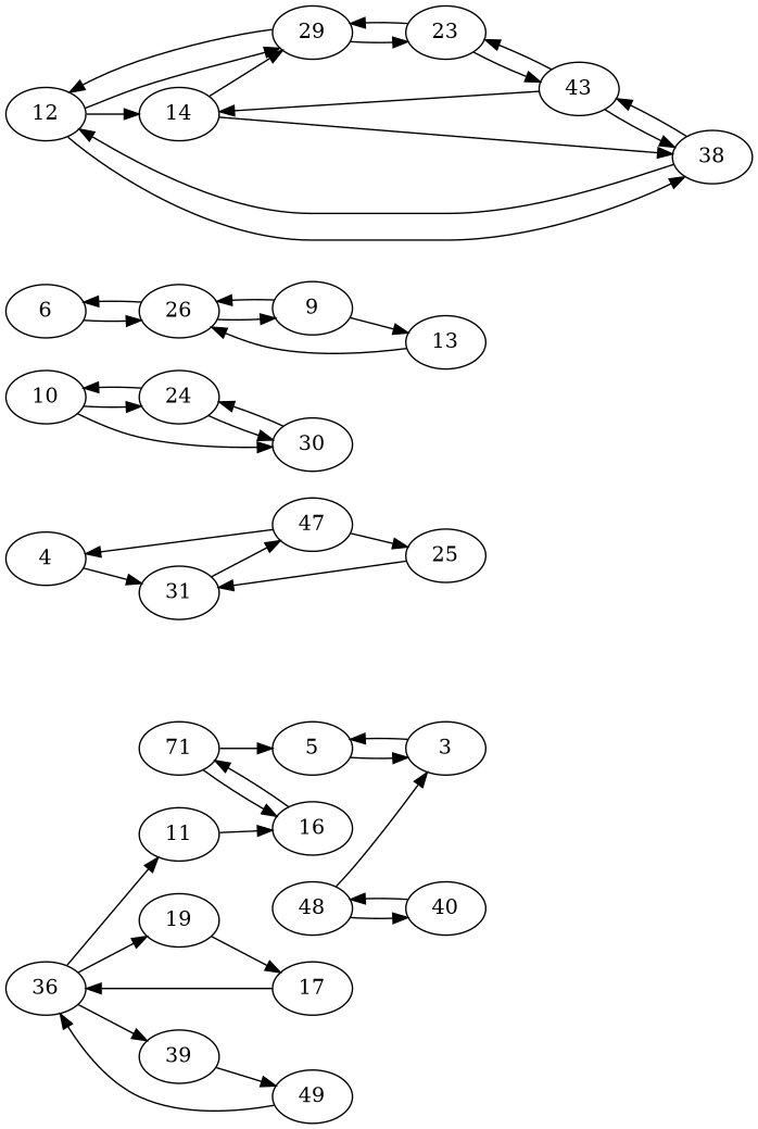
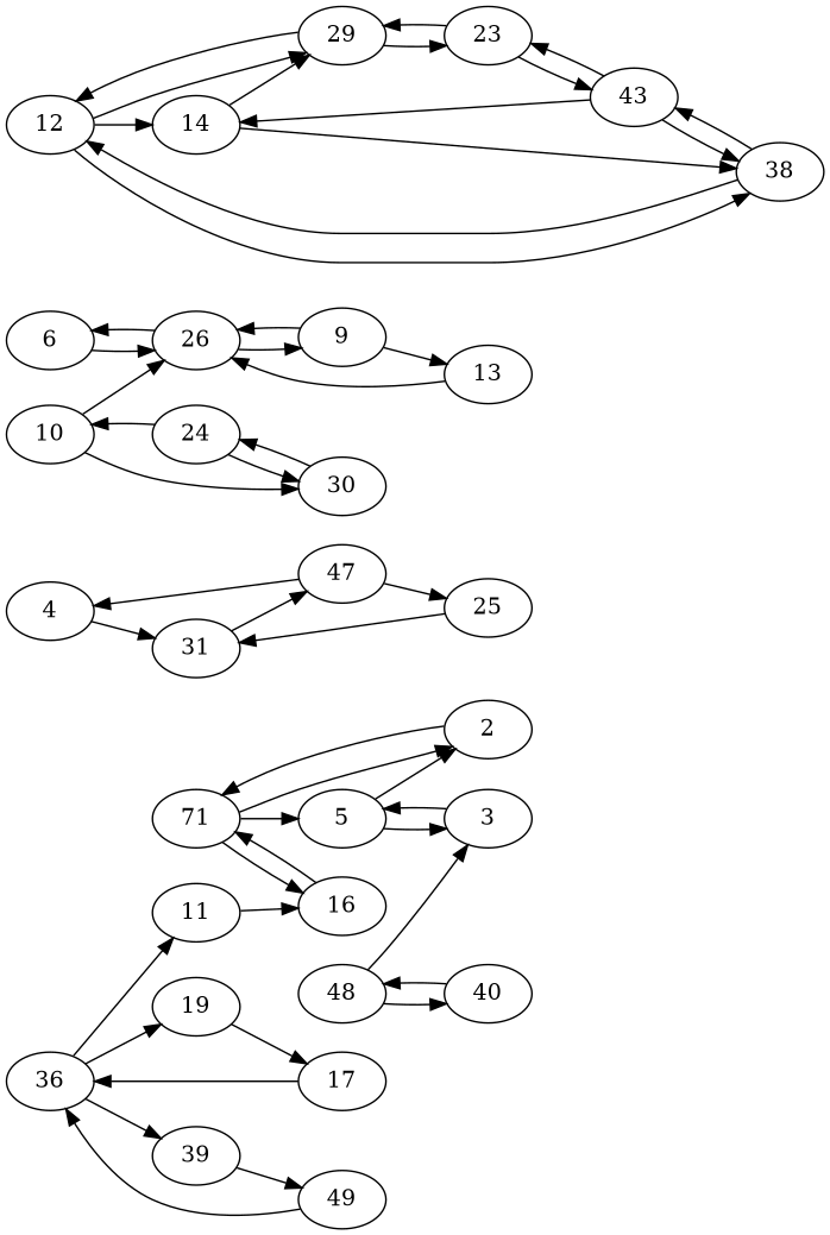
  digraph {
    rankdir=LR
    n1 [label=71]
+   2
    5
    16
    3
    n6 [label=48]
    40
    4
    31
    47
    25
    6
    26
    9
    13
    10
    24
    30
    11
    36
    19
    39
    12
    14
    29
    38
    23
    43
    17
    49
+   n1 -> 2
    n1 -> 5
    n1 -> 16
+   2 -> n1
+   5 -> 2
    5 -> 3
    16 -> n1
    3 -> 5
    n6 -> 3
    n6 -> 40
    40 -> n6
    4 -> 31
    31 -> 47
    47 -> 4
    47 -> 25
    25 -> 31
    6 -> 26
    26 -> 6
    26 -> 9
    9 -> 26
    9 -> 13
    13 -> 26
-   10 -> 24
+   10 -> 26
    10 -> 30
    24 -> 10
    24 -> 30
    30 -> 24
    11 -> 16
    36 -> 11
    36 -> 19
    36 -> 39
    19 -> 17
    39 -> 49
    12 -> 14
    12 -> 29
    12 -> 38
    14 -> 29
    14 -> 38
    29 -> 12
    29 -> 23
    38 -> 12
    38 -> 43
    23 -> 29
    23 -> 43
    43 -> 14
    43 -> 38
    43 -> 23
    17 -> 36
    49 -> 36
  }
